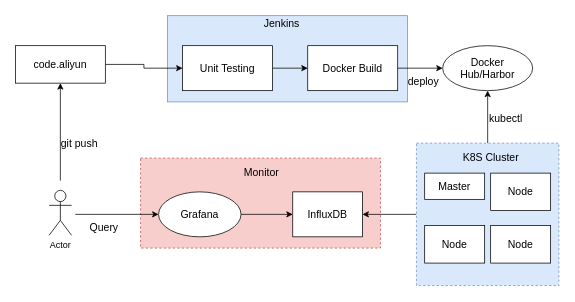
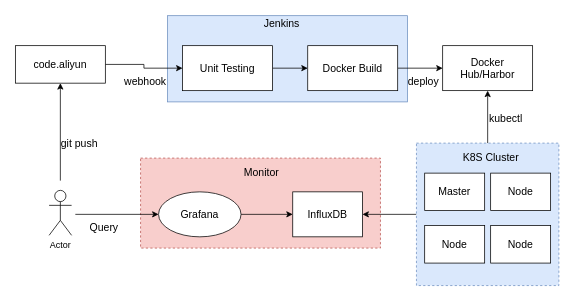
  <mxCell id="0" />
  <mxCell id="1" parent="0" />
  <mxCell id="2" value="" style="rounded=0;whiteSpace=wrap;html=1;dashed=1;fillColor=#f8cecc;strokeColor=#b85450;" vertex="1" parent="1"><mxGeometry x="187" y="210" width="320" height="120" as="geometry" /></mxCell>
  <mxCell id="3" value="" style="rounded=0;whiteSpace=wrap;html=1;fillColor=#dae8fc;strokeColor=#6c8ebf;" vertex="1" parent="1"><mxGeometry x="223" y="20" width="320" height="115" as="geometry" /></mxCell>
  <mxCell id="4" value="" style="edgeStyle=orthogonalEdgeStyle;rounded=0;orthogonalLoop=1;jettySize=auto;html=1;" edge="1" parent="1" source="6" target="17"><mxGeometry relative="1" as="geometry" /></mxCell>
  <mxCell id="5" value="" style="edgeStyle=orthogonalEdgeStyle;rounded=0;orthogonalLoop=1;jettySize=auto;html=1;" edge="1" parent="1" source="6" target="25"><mxGeometry relative="1" as="geometry" /></mxCell>
  <mxCell id="6" value="" style="whiteSpace=wrap;html=1;aspect=fixed;dashed=1;fillColor=#dae8fc;strokeColor=#6c8ebf;" vertex="1" parent="1"><mxGeometry x="555" y="190" width="190" height="190" as="geometry" /></mxCell>
  <mxCell id="7" value="" style="edgeStyle=orthogonalEdgeStyle;rounded=0;orthogonalLoop=1;jettySize=auto;html=1;" edge="1" parent="1" source="8" target="14"><mxGeometry relative="1" as="geometry" /></mxCell>
  <mxCell id="8" value="&lt;font style=&quot;font-size: 14px&quot;&gt;code.aliyun&lt;/font&gt;" style="rounded=0;whiteSpace=wrap;html=1;" vertex="1" parent="1"><mxGeometry x="20" y="60" width="120" height="50" as="geometry" /></mxCell>
  <mxCell id="9" value="&lt;font style=&quot;font-size: 14px&quot;&gt;git push&lt;/font&gt;" style="text;html=1;align=center;verticalAlign=middle;resizable=0;points=[];;autosize=1;" vertex="1" parent="1"><mxGeometry x="75" y="180" width="60" height="20" as="geometry" /></mxCell>
  <mxCell id="10" value="Actor" style="shape=umlActor;verticalLabelPosition=bottom;labelBackgroundColor=#ffffff;verticalAlign=top;html=1;outlineConnect=0;" vertex="1" parent="1"><mxGeometry x="65" y="253" width="30" height="60" as="geometry" /></mxCell>
  <mxCell id="11" value="" style="endArrow=classic;html=1;" edge="1" parent="1" target="8"><mxGeometry width="50" height="50" relative="1" as="geometry"><mxPoint x="80" y="240" as="sourcePoint" /><mxPoint x="90" y="170" as="targetPoint" /></mxGeometry></mxCell>
+ <mxCell id="12" value="&lt;font style=&quot;font-size: 14px&quot;&gt;webhook&lt;br&gt;&lt;/font&gt;" style="text;html=1;align=center;verticalAlign=middle;resizable=0;points=[];;autosize=1;" vertex="1" parent="1"><mxGeometry x="163" y="98" width="60" height="20" as="geometry" /></mxCell>
  <mxCell id="13" value="" style="edgeStyle=orthogonalEdgeStyle;rounded=0;orthogonalLoop=1;jettySize=auto;html=1;" edge="1" parent="1" source="14" target="16"><mxGeometry relative="1" as="geometry" /></mxCell>
  <mxCell id="14" value="&lt;font style=&quot;font-size: 14px&quot;&gt;Unit Testing&lt;/font&gt;" style="rounded=0;whiteSpace=wrap;html=1;" vertex="1" parent="1"><mxGeometry x="243" y="60" width="120" height="60" as="geometry" /></mxCell>
  <mxCell id="15" value="" style="edgeStyle=orthogonalEdgeStyle;rounded=0;orthogonalLoop=1;jettySize=auto;html=1;" edge="1" parent="1" source="16" target="17"><mxGeometry relative="1" as="geometry" /></mxCell>
  <mxCell id="16" value="&lt;font style=&quot;font-size: 14px&quot;&gt;Docker Build&lt;/font&gt;" style="rounded=0;whiteSpace=wrap;html=1;" vertex="1" parent="1"><mxGeometry x="410" y="60" width="120" height="60" as="geometry" /></mxCell>
- <mxCell id="17" value="&lt;font style=&quot;font-size: 14px&quot;&gt;Docker Hub/Harbor&lt;/font&gt;" style="ellipse;whiteSpace=wrap;html=1;" vertex="1" parent="1"><mxGeometry x="590" y="60" width="120" height="60" as="geometry" /></mxCell>
+ <mxCell id="17" value="&lt;font style=&quot;font-size: 14px&quot;&gt;Docker Hub/Harbor&lt;/font&gt;" style="rounded=0;whiteSpace=wrap;html=1;" vertex="1" parent="1"><mxGeometry x="590" y="60" width="120" height="60" as="geometry" /></mxCell>
  <mxCell id="18" value="&lt;font style=&quot;font-size: 14px&quot;&gt;deploy&lt;/font&gt;" style="text;html=1;align=center;verticalAlign=middle;resizable=0;points=[];;autosize=1;" vertex="1" parent="1"><mxGeometry x="539" y="98" width="50" height="20" as="geometry" /></mxCell>
  <mxCell id="19" value="&lt;font style=&quot;font-size: 14px&quot;&gt;Node&lt;/font&gt;" style="rounded=0;whiteSpace=wrap;html=1;" vertex="1" parent="1"><mxGeometry x="654" y="230" width="80" height="50" as="geometry" /></mxCell>
- <mxCell id="20" value="&lt;font style=&quot;font-size: 14px&quot;&gt;Master&lt;/font&gt;" style="rounded=0;whiteSpace=wrap;html=1;" vertex="1" parent="1"><mxGeometry x="566" y="230" width="80" height="35" as="geometry" /></mxCell>
+ <mxCell id="20" value="&lt;font style=&quot;font-size: 14px&quot;&gt;Master&lt;/font&gt;" style="rounded=0;whiteSpace=wrap;html=1;" vertex="1" parent="1"><mxGeometry x="566" y="230" width="80" height="50" as="geometry" /></mxCell>
  <mxCell id="21" value="&lt;font style=&quot;font-size: 14px&quot;&gt;Node&lt;/font&gt;" style="rounded=0;whiteSpace=wrap;html=1;" vertex="1" parent="1"><mxGeometry x="566" y="300" width="80" height="50" as="geometry" /></mxCell>
  <mxCell id="22" value="&lt;font style=&quot;font-size: 14px&quot;&gt;Node&lt;/font&gt;" style="rounded=0;whiteSpace=wrap;html=1;" vertex="1" parent="1"><mxGeometry x="654" y="300" width="80" height="50" as="geometry" /></mxCell>
  <mxCell id="23" value="&lt;font style=&quot;font-size: 14px&quot;&gt;K8S Cluster&lt;/font&gt;" style="text;html=1;align=center;verticalAlign=middle;resizable=0;points=[];;autosize=1;" vertex="1" parent="1"><mxGeometry x="614" y="200" width="80" height="20" as="geometry" /></mxCell>
  <mxCell id="24" value="&lt;font style=&quot;font-size: 14px&quot;&gt;kubectl&lt;/font&gt;" style="text;html=1;align=center;verticalAlign=middle;resizable=0;points=[];;autosize=1;" vertex="1" parent="1"><mxGeometry x="649" y="147" width="50" height="20" as="geometry" /></mxCell>
  <mxCell id="25" value="&lt;font style=&quot;font-size: 14px&quot;&gt;InfluxDB&lt;/font&gt;" style="rounded=0;whiteSpace=wrap;html=1;" vertex="1" parent="1"><mxGeometry x="390" y="255" width="93" height="60" as="geometry" /></mxCell>
  <mxCell id="26" value="&lt;font style=&quot;font-size: 14px&quot;&gt;Jenkins&lt;/font&gt;" style="text;html=1;align=center;verticalAlign=middle;resizable=0;points=[];;autosize=1;" vertex="1" parent="1"><mxGeometry x="350" y="20" width="50" height="20" as="geometry" /></mxCell>
  <mxCell id="27" value="" style="edgeStyle=orthogonalEdgeStyle;rounded=0;orthogonalLoop=1;jettySize=auto;html=1;" edge="1" parent="1" source="28" target="25"><mxGeometry relative="1" as="geometry" /></mxCell>
  <mxCell id="28" value="&lt;font style=&quot;font-size: 14px&quot;&gt;Grafana&lt;/font&gt;" style="ellipse;whiteSpace=wrap;html=1;" vertex="1" parent="1"><mxGeometry x="211" y="255" width="110" height="60" as="geometry" /></mxCell>
  <mxCell id="29" value="" style="endArrow=classic;html=1;entryX=0;entryY=0.5;entryDx=0;entryDy=0;" edge="1" parent="1" target="28"><mxGeometry width="50" height="50" relative="1" as="geometry"><mxPoint x="100" y="285" as="sourcePoint" /><mxPoint x="70" y="400" as="targetPoint" /></mxGeometry></mxCell>
  <mxCell id="30" value="&lt;font style=&quot;font-size: 14px&quot;&gt;Monitor&lt;/font&gt;" style="text;html=1;align=center;verticalAlign=middle;resizable=0;points=[];;autosize=1;" vertex="1" parent="1"><mxGeometry x="323" y="220" width="50" height="20" as="geometry" /></mxCell>
  <mxCell id="31" value="&lt;font style=&quot;font-size: 14px&quot;&gt;Query&lt;/font&gt;" style="text;html=1;align=center;verticalAlign=middle;resizable=0;points=[];;autosize=1;" vertex="1" parent="1"><mxGeometry x="113" y="293" width="50" height="20" as="geometry" /></mxCell>
